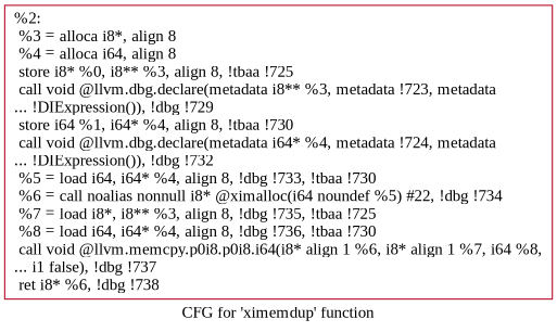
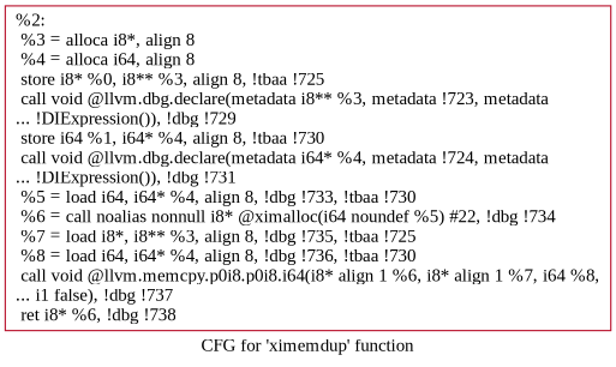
  digraph {
    label="CFG for 'ximemdup' function"
    fontname="Liberation Serif"
-   n1 [color="#b70d28ff" fillcolor=white label="{%2:\l  %3 = alloca i8*, align 8\l  %4 = alloca i64, align 8\l  store i8* %0, i8** %3, align 8, !tbaa !725\l  call void @llvm.dbg.declare(metadata i8** %3, metadata !723, metadata\l... !DIExpression()), !dbg !729\l  store i64 %1, i64* %4, align 8, !tbaa !730\l  call void @llvm.dbg.declare(metadata i64* %4, metadata !724, metadata\l... !DIExpression()), !dbg !732\l  %5 = load i64, i64* %4, align 8, !dbg !733, !tbaa !730\l  %6 = call noalias nonnull i8* @ximalloc(i64 noundef %5) #22, !dbg !734\l  %7 = load i8*, i8** %3, align 8, !dbg !735, !tbaa !725\l  %8 = load i64, i64* %4, align 8, !dbg !736, !tbaa !730\l  call void @llvm.memcpy.p0i8.p0i8.i64(i8* align 1 %6, i8* align 1 %7, i64 %8,\l... i1 false), !dbg !737\l  ret i8* %6, !dbg !738\l}" shape=record style=filled fontname="Liberation Serif"]
+   n1 [color="#b70d28ff" fillcolor=white label="{%2:\l  %3 = alloca i8*, align 8\l  %4 = alloca i64, align 8\l  store i8* %0, i8** %3, align 8, !tbaa !725\l  call void @llvm.dbg.declare(metadata i8** %3, metadata !723, metadata\l... !DIExpression()), !dbg !729\l  store i64 %1, i64* %4, align 8, !tbaa !730\l  call void @llvm.dbg.declare(metadata i64* %4, metadata !724, metadata\l... !DIExpression()), !dbg !731\l  %5 = load i64, i64* %4, align 8, !dbg !733, !tbaa !730\l  %6 = call noalias nonnull i8* @ximalloc(i64 noundef %5) #22, !dbg !734\l  %7 = load i8*, i8** %3, align 8, !dbg !735, !tbaa !725\l  %8 = load i64, i64* %4, align 8, !dbg !736, !tbaa !730\l  call void @llvm.memcpy.p0i8.p0i8.i64(i8* align 1 %6, i8* align 1 %7, i64 %8,\l... i1 false), !dbg !737\l  ret i8* %6, !dbg !738\l}" shape=record style=filled fontname="Liberation Serif"]
  }
